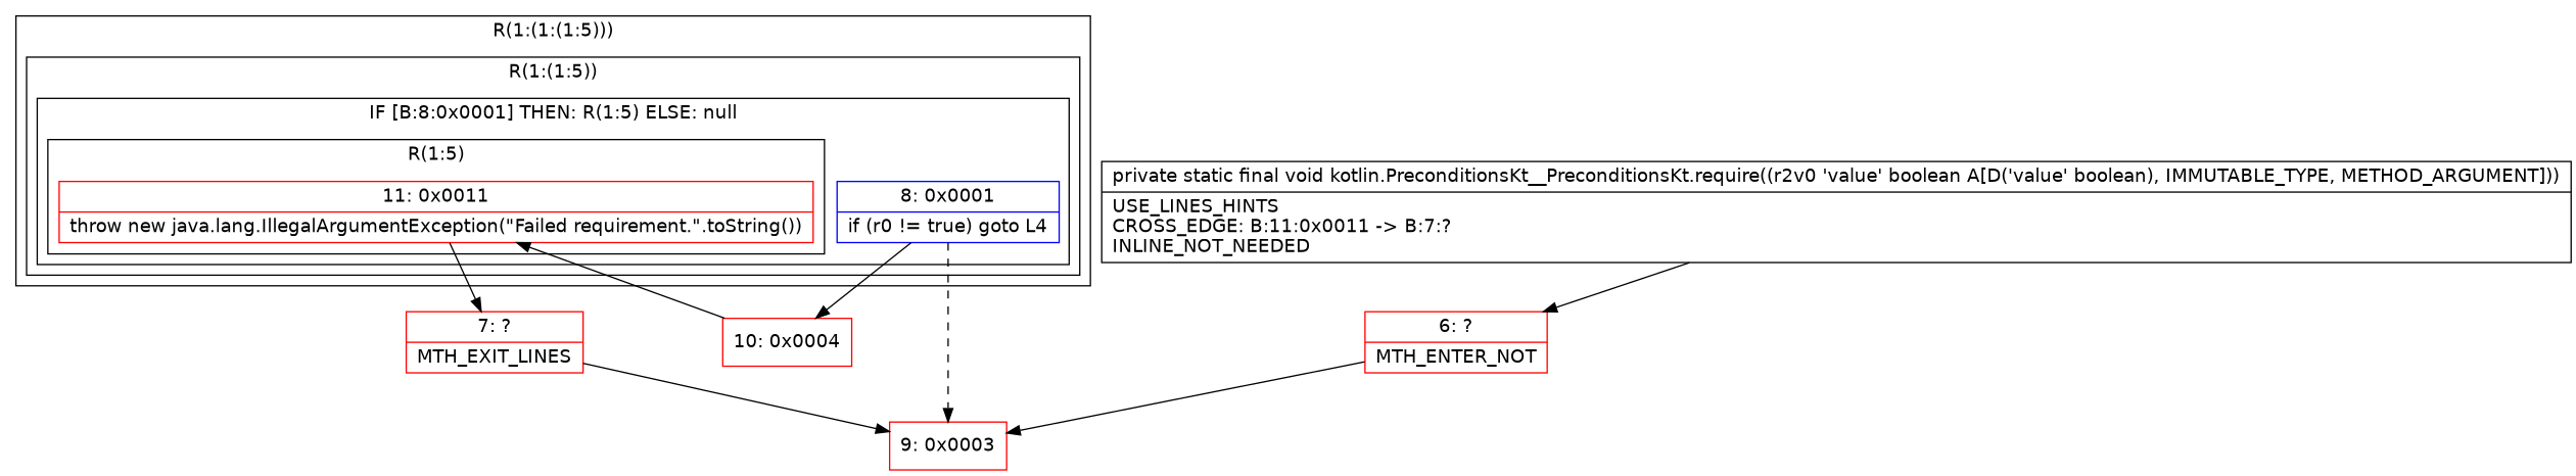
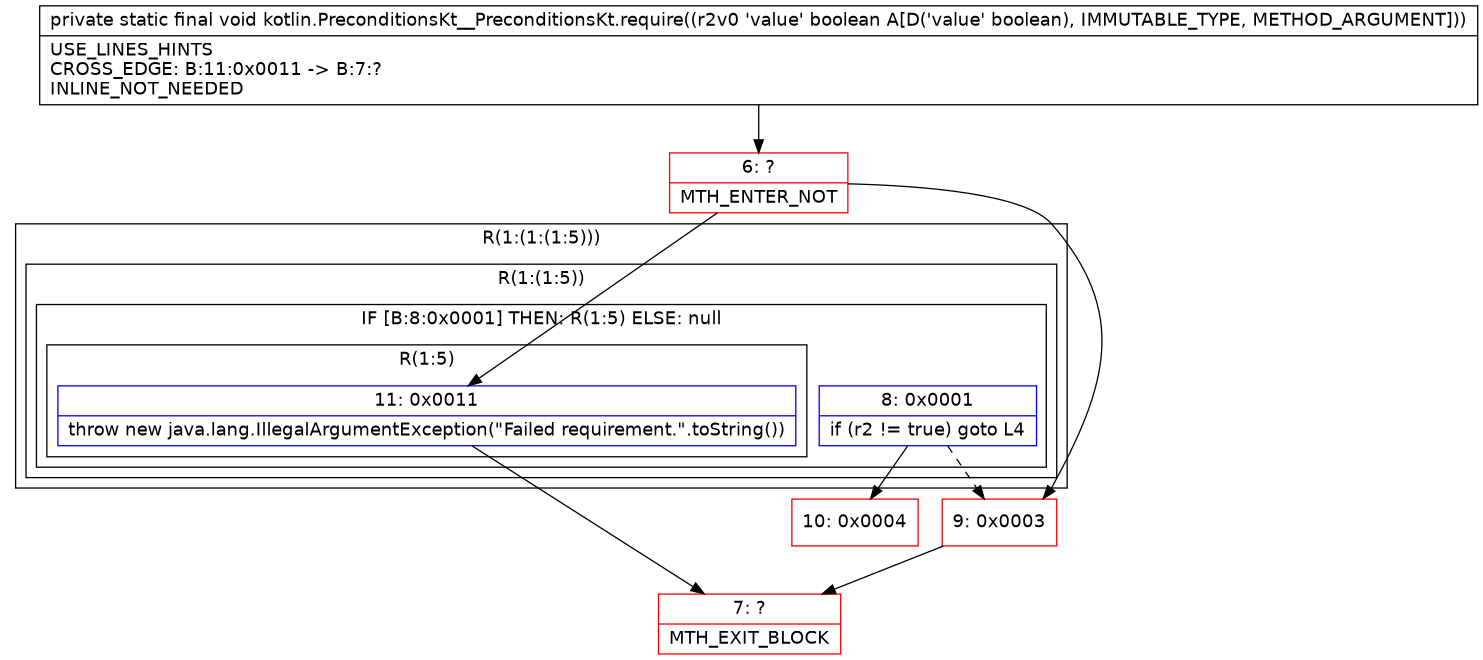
  digraph {
    fontname="DejaVu Sans"
    node [color=red fontname="DejaVu Sans" shape=record]
    edge [fontname="DejaVu Sans"]
-   n1 [label="{11\:\ 0x0011|throw new java.lang.IllegalArgumentException(\"Failed requirement.\".toString())\l}"]
-   n2 [color=blue label="{8\:\ 0x0001|if (r0 != true) goto L4\l}"]
-   n3 [label="{7\:\ ?|MTH_EXIT_LINES\l}"]
+   n1 [color=blue label="{11\:\ 0x0011|throw new java.lang.IllegalArgumentException(\"Failed requirement.\".toString())\l}"]
+   n2 [color=blue label="{8\:\ 0x0001|if (r2 != true) goto L4\l}"]
+   n3 [label="{7\:\ ?|MTH_EXIT_BLOCK\l}"]
    n4 [label="{9\:\ 0x0003}"]
    n5 [label="{10\:\ 0x0004}"]
    n6 [label="{6\:\ ?|MTH_ENTER_NOT\l}"]
    n7 [label="{private static final void kotlin.PreconditionsKt__PreconditionsKt.require((r2v0 'value' boolean A[D('value' boolean), IMMUTABLE_TYPE, METHOD_ARGUMENT]))  | USE_LINES_HINTS\lCROSS_EDGE: B:11:0x0011 \-\> B:7:?\lINLINE_NOT_NEEDED\l}" color=""]
    subgraph cluster_1 {
      label="R(1:(1:(1:5)))"
      subgraph cluster_2 {
        label="R(1:(1:5))"
        subgraph cluster_3 {
          label="IF [B:8:0x0001] THEN: R(1:5) ELSE: null"
          n2
          subgraph cluster_4 {
            label="R(1:5)"
            n1
          }
        }
      }
    }
    n1 -> n3
    n2 -> n4 [style=dashed]
    n2 -> n5
-   n3 -> n4
-   n5 -> n1
+   n4 -> n3
+   n6 -> n1
    n6 -> n4
    n7 -> n6
  }
